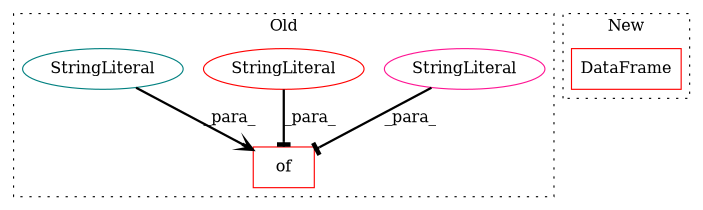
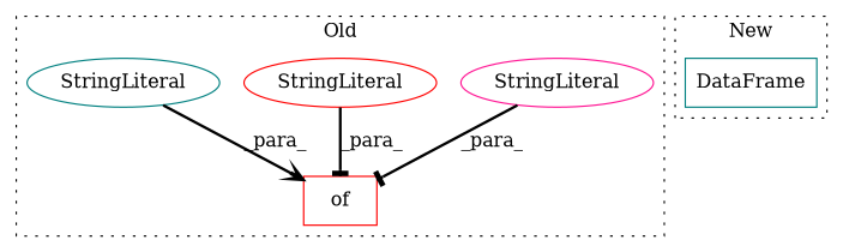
  digraph {
    node [a=45 color=red shape=ellipse]
    edge [arrowhead=tee style=bold]
    n1 [a=32 l="3,1" label=of s="2605,2675" shape=box]
    n2 [color=deeppink l=5 label=StringLiteral s=2645]
    n3 [l=10 label=StringLiteral s=2608]
    n4 [color=teal l=6 label=StringLiteral s=2655]
-   n5 [a=32 l="10,1" label=DataFrame s="2921,2935" shape=box]
+   n5 [a=32 color=teal l="10,1" label=DataFrame s="2921,2935" shape=box]
    subgraph cluster_1 {
      label=Old
      style=dotted
      n1
      n2
      n3
      n4
    }
    subgraph cluster_2 {
      label=New
      style=dotted
      n5
    }
    n2 -> n1 [label=_para_]
    n3 -> n1 [label=_para_]
    n4 -> n1 [arrowhead=vee label=_para_]
  }
